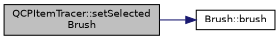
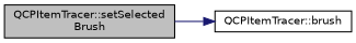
  digraph {
    rankdir=LR
    node [color=black fontname=Helvetica fontsize=10 shape=record style=filled]
    n1 [fillcolor=grey75 fontcolor=black height=0.2 label="QCPItemTracer::setSelected\lBrush" width=0.4]
-   n2 [fillcolor=white height=0.2 label="Brush::brush" width=0.4]
+   n2 [fillcolor=white height=0.2 label="QCPItemTracer::brush" width=0.4]
    n1 -> n2 [color=midnightblue fontname=Helvetica fontsize=10 labelfontname=Helvetica labelfontsize=10 style=solid]
  }
